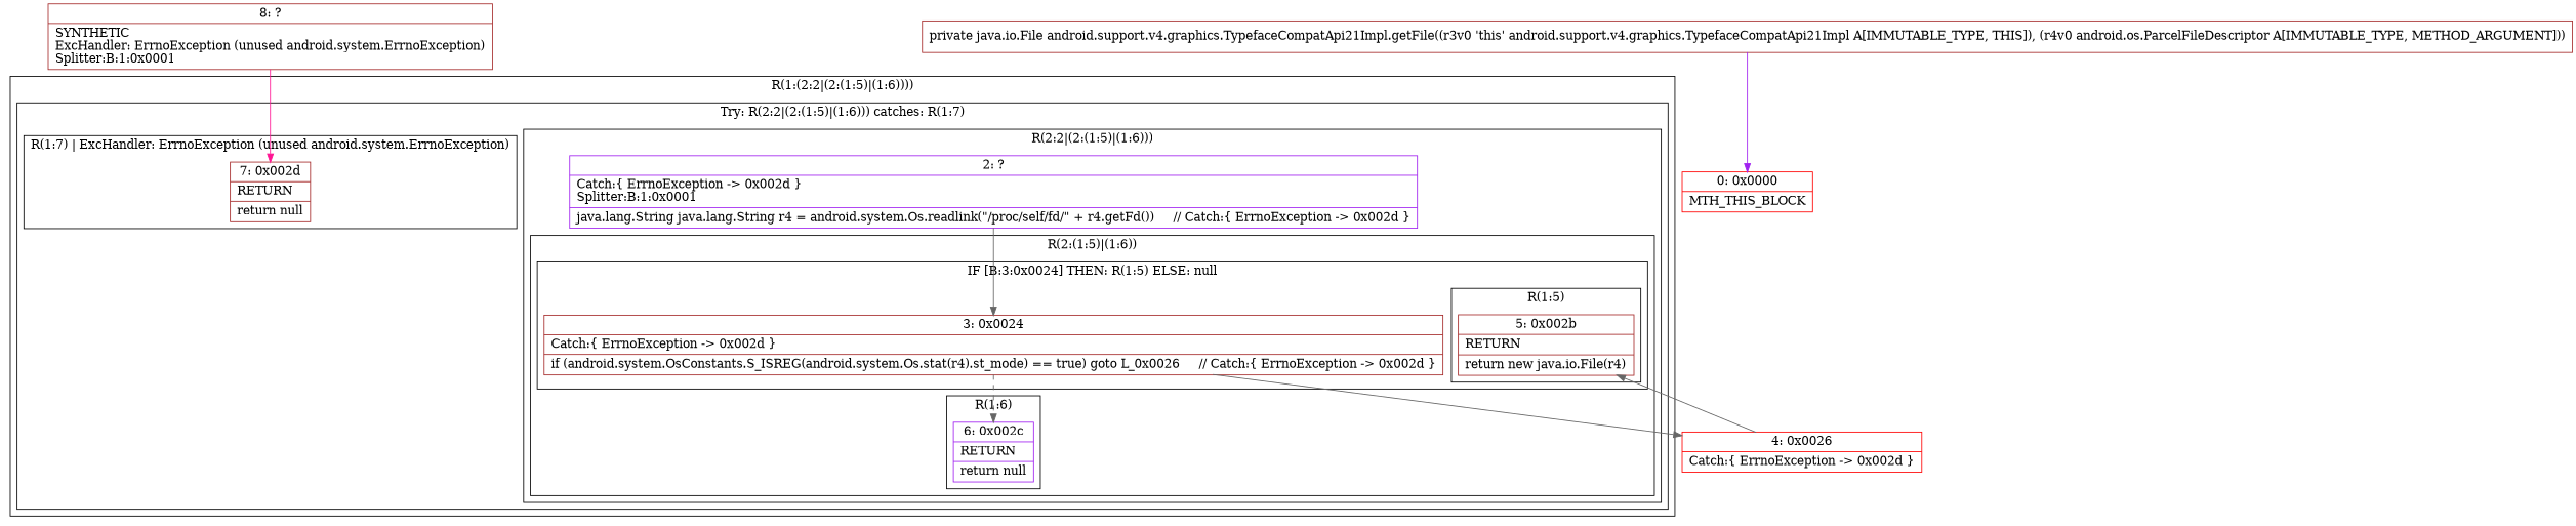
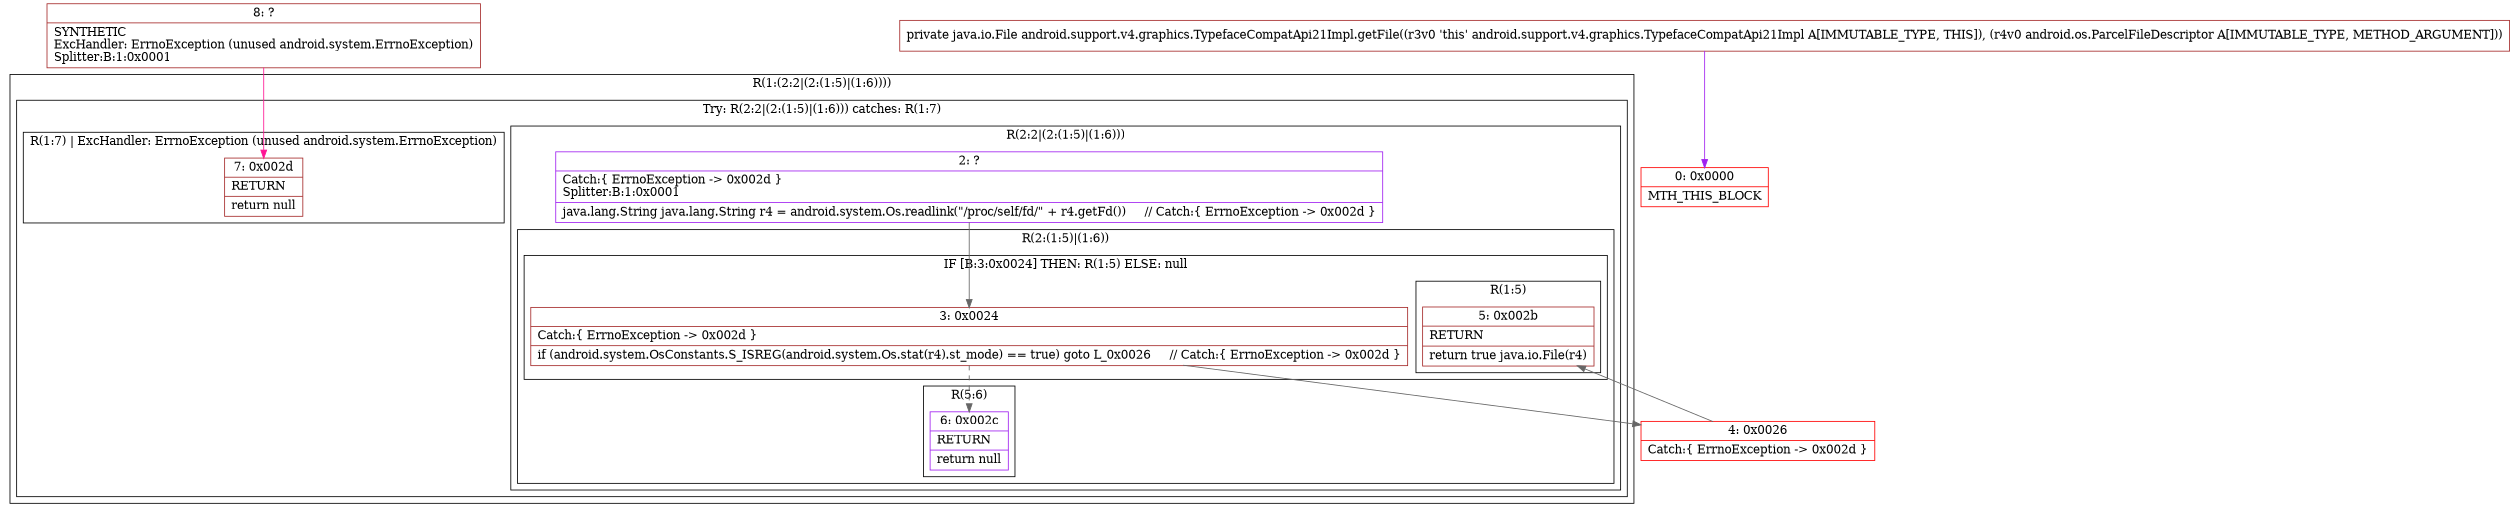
  digraph {
    node [color=brown shape=record]
    edge [color=gray40]
-   n1 [label="{5\:\ 0x002b|RETURN\l|return new java.io.File(r4)\l}"]
+   n1 [label="{5\:\ 0x002b|RETURN\l|return true java.io.File(r4)\l}"]
    n2 [label="{3\:\ 0x0024|Catch:\{ ErrnoException \-\> 0x002d \}\l|if (android.system.OsConstants.S_ISREG(android.system.Os.stat(r4).st_mode) == true) goto L_0x0026     \/\/ Catch:\{ ErrnoException \-\> 0x002d \}\l}"]
    n3 [color=purple label="{6\:\ 0x002c|RETURN\l|return null\l}"]
    n4 [color=purple label="{2\:\ ?|Catch:\{ ErrnoException \-\> 0x002d \}\lSplitter:B:1:0x0001\l|java.lang.String java.lang.String r4 = android.system.Os.readlink(\"\/proc\/self\/fd\/\" + r4.getFd())     \/\/ Catch:\{ ErrnoException \-\> 0x002d \}\l}"]
    n5 [label="{7\:\ 0x002d|RETURN\l|return null\l}"]
    n6 [color=red label="{4\:\ 0x0026|Catch:\{ ErrnoException \-\> 0x002d \}\l}"]
    n7 [color=red label="{0\:\ 0x0000|MTH_THIS_BLOCK\l}"]
    n8 [label="{8\:\ ?|SYNTHETIC\lExcHandler: ErrnoException (unused android.system.ErrnoException)\lSplitter:B:1:0x0001\l}"]
    n9 [label="{private java.io.File android.support.v4.graphics.TypefaceCompatApi21Impl.getFile((r3v0 'this' android.support.v4.graphics.TypefaceCompatApi21Impl A[IMMUTABLE_TYPE, THIS]), (r4v0 android.os.ParcelFileDescriptor A[IMMUTABLE_TYPE, METHOD_ARGUMENT])) }"]
    subgraph cluster_1 {
      label="R(1:(2:2|(2:(1:5)|(1:6))))"
      subgraph cluster_2 {
        label="Try: R(2:2|(2:(1:5)|(1:6))) catches: R(1:7)"
        subgraph cluster_3 {
          label="R(2:2|(2:(1:5)|(1:6)))"
          n4
          subgraph cluster_4 {
            label="R(2:(1:5)|(1:6))"
            subgraph cluster_5 {
              label="IF [B:3:0x0024] THEN: R(1:5) ELSE: null"
              n2
              subgraph cluster_6 {
                label="R(1:5)"
                n1
              }
            }
            subgraph cluster_7 {
-             label="R(1:6)"
+             label="R(5:6)"
              n3
            }
          }
        }
        subgraph cluster_8 {
          label="R(1:7) | ExcHandler: ErrnoException (unused android.system.ErrnoException)\l"
          n5
        }
      }
    }
    subgraph cluster_9 {
      label="R(1:7) | ExcHandler: ErrnoException (unused android.system.ErrnoException)\l"
    }
    n2 -> n3 [style=dashed]
    n2 -> n6
    n4 -> n2
    n6 -> n1
    n8 -> n5 [color=deeppink]
    n9 -> n7 [color=purple]
  }
